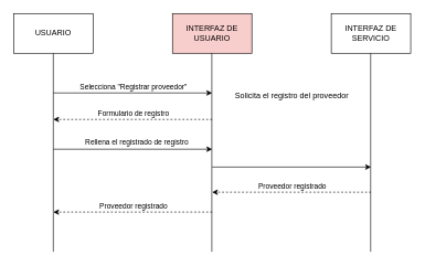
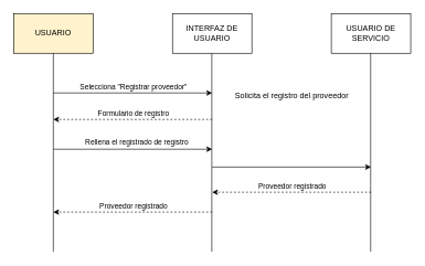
  <mxCell id="0" />
  <mxCell id="1" parent="0" />
- <mxCell id="2" value="USUARIO" style="rounded=0;whiteSpace=wrap;html=1;" vertex="1" parent="1"><mxGeometry x="20" y="20" width="120" height="60" as="geometry" /></mxCell>
- <mxCell id="3" value="INTERFAZ DE USUARIO" style="rounded=0;whiteSpace=wrap;html=1;fillColor=#f8cecc;" vertex="1" parent="1"><mxGeometry x="260" y="20" width="120" height="60" as="geometry" /></mxCell>
- <mxCell id="4" value="INTERFAZ DE SERVICIO" style="rounded=0;whiteSpace=wrap;html=1;" vertex="1" parent="1"><mxGeometry x="500" y="20" width="120" height="60" as="geometry" /></mxCell>
+ <mxCell id="2" value="USUARIO" style="rounded=0;whiteSpace=wrap;html=1;fillColor=#fff2cc;" vertex="1" parent="1"><mxGeometry x="20" y="20" width="120" height="60" as="geometry" /></mxCell>
+ <mxCell id="3" value="INTERFAZ DE USUARIO" style="rounded=0;whiteSpace=wrap;html=1;" vertex="1" parent="1"><mxGeometry x="260" y="20" width="120" height="60" as="geometry" /></mxCell>
+ <mxCell id="4" value="USUARIO DE SERVICIO" style="rounded=0;whiteSpace=wrap;html=1;" vertex="1" parent="1"><mxGeometry x="500" y="20" width="120" height="60" as="geometry" /></mxCell>
  <mxCell id="5" value="" style="endArrow=none;html=1;rounded=0;" edge="1" parent="1"><mxGeometry width="50" height="50" relative="1" as="geometry"><mxPoint x="80" y="380" as="sourcePoint" /><mxPoint x="80" y="80" as="targetPoint" /></mxGeometry></mxCell>
  <mxCell id="6" value="" style="endArrow=none;html=1;rounded=0;" edge="1" parent="1"><mxGeometry width="50" height="50" relative="1" as="geometry"><mxPoint x="319.47" y="380" as="sourcePoint" /><mxPoint x="319.47" y="80" as="targetPoint" /></mxGeometry></mxCell>
  <mxCell id="7" value="" style="endArrow=none;html=1;rounded=0;" edge="1" parent="1"><mxGeometry width="50" height="50" relative="1" as="geometry"><mxPoint x="559.47" y="380" as="sourcePoint" /><mxPoint x="559.47" y="80" as="targetPoint" /></mxGeometry></mxCell>
  <mxCell id="8" value="" style="endArrow=classic;html=1;rounded=0;" edge="1" parent="1"><mxGeometry width="50" height="50" relative="1" as="geometry"><mxPoint x="80" y="140" as="sourcePoint" /><mxPoint x="320" y="140" as="targetPoint" /></mxGeometry></mxCell>
  <mxCell id="9" value="Selecciona &quot;Registrar proveedor&quot;" style="edgeLabel;html=1;align=center;verticalAlign=middle;resizable=0;points=[];" vertex="1" connectable="0" parent="8"><mxGeometry x="-0.203" y="-4" relative="1" as="geometry"><mxPoint x="24" y="-14" as="offset" /></mxGeometry></mxCell>
  <mxCell id="10" value="" style="endArrow=classic;html=1;rounded=0;dashed=1;" edge="1" parent="1"><mxGeometry width="50" height="50" relative="1" as="geometry"><mxPoint x="320" y="180" as="sourcePoint" /><mxPoint x="80" y="180" as="targetPoint" /></mxGeometry></mxCell>
  <mxCell id="11" value="Formulario de registro" style="edgeLabel;html=1;align=center;verticalAlign=middle;resizable=0;points=[];" vertex="1" connectable="0" parent="10"><mxGeometry x="0.098" y="-4" relative="1" as="geometry"><mxPoint x="12" y="-6" as="offset" /></mxGeometry></mxCell>
  <mxCell id="12" value="" style="endArrow=classic;html=1;rounded=0;" edge="1" parent="1"><mxGeometry width="50" height="50" relative="1" as="geometry"><mxPoint x="320" y="252" as="sourcePoint" /><mxPoint x="560" y="252" as="targetPoint" /></mxGeometry></mxCell>
  <mxCell id="13" value="Solicita el registro del proveedor" style="text;html=1;align=center;verticalAlign=middle;resizable=0;points=[];autosize=1;strokeColor=none;fillColor=none;" vertex="1" parent="1"><mxGeometry x="345" y="130" width="190" height="30" as="geometry" /></mxCell>
  <mxCell id="14" value="" style="endArrow=classic;html=1;rounded=0;dashed=1;" edge="1" parent="1"><mxGeometry width="50" height="50" relative="1" as="geometry"><mxPoint x="560" y="290" as="sourcePoint" /><mxPoint x="320" y="290" as="targetPoint" /></mxGeometry></mxCell>
  <mxCell id="15" value="Proveedor registrado" style="edgeLabel;html=1;align=center;verticalAlign=middle;resizable=0;points=[];" vertex="1" connectable="0" parent="14"><mxGeometry x="-0.007" y="-5" relative="1" as="geometry"><mxPoint x="-1" y="-5" as="offset" /></mxGeometry></mxCell>
  <mxCell id="16" value="" style="endArrow=classic;html=1;rounded=0;dashed=1;" edge="1" parent="1"><mxGeometry width="50" height="50" relative="1" as="geometry"><mxPoint x="320" y="320" as="sourcePoint" /><mxPoint x="80" y="320" as="targetPoint" /></mxGeometry></mxCell>
  <mxCell id="17" value="Proveedor registrado" style="edgeLabel;html=1;align=center;verticalAlign=middle;resizable=0;points=[];" vertex="1" connectable="0" parent="16"><mxGeometry x="-0.007" y="-5" relative="1" as="geometry"><mxPoint x="-1" y="-5" as="offset" /></mxGeometry></mxCell>
  <mxCell id="18" value="" style="endArrow=classic;html=1;rounded=0;" edge="1" parent="1"><mxGeometry width="50" height="50" relative="1" as="geometry"><mxPoint x="80" y="225" as="sourcePoint" /><mxPoint x="320" y="225" as="targetPoint" /></mxGeometry></mxCell>
  <mxCell id="19" value="Rellena el registrado de registro" style="edgeLabel;html=1;align=center;verticalAlign=middle;resizable=0;points=[];" vertex="1" connectable="0" parent="1"><mxGeometry x="223.001" y="210" as="geometry"><mxPoint x="-18" y="4" as="offset" /></mxGeometry></mxCell>
